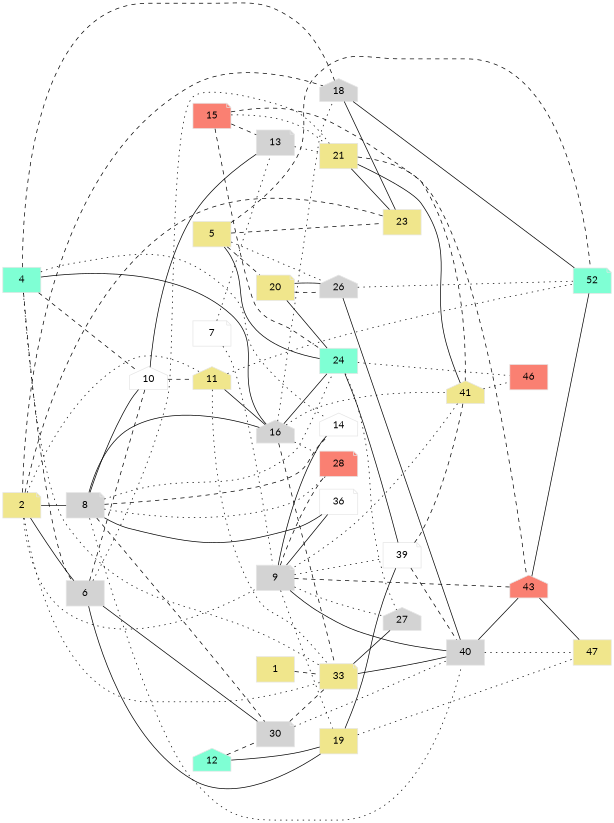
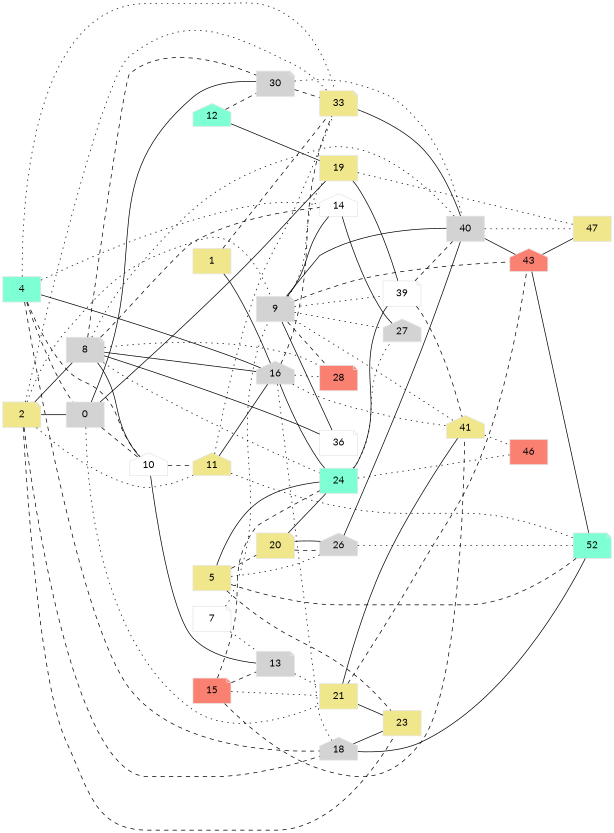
  graph {
    fontname=Lato
    rankdir=LR
    node [color=gray90 fillcolor=khaki fontname=Lato shape=note style=filled]
    edge [fontname=Lato style=solid]
    16 [fillcolor=lightgrey shape=house super="+29"]
    n2 [label=33 super="+50"]
    18 [fillcolor=lightgrey shape=house super="+53"]
    24 [fillcolor=aquamarine shape=box super="+44"]
    28 [fillcolor=salmon]
    41 [shape=house super="+55"]
    1 [shape=box]
    40 [fillcolor=lightgrey shape=box super="+49"]
    2 [super="+3"]
-   6 [fillcolor=lightgrey shape=box super="+17"]
+   6 [fillcolor=lightgrey shape=box super="+17" label=0]
    8 [fillcolor=lightgrey super="+31"]
    9 [fillcolor=lightgrey super="+32"]
    11 [shape=house super="+38"]
    23 [shape=box super="+25"]
    10 [fillcolor=white shape=house super="+48"]
    19 [shape=box super="+42"]
    21 [shape=box super="+22"]
    30 [fillcolor=lightgrey super="+34"]
    14 [fillcolor=white shape=house super="+39"]
    36 [fillcolor=white]
    27 [fillcolor=lightgrey shape=house]
    n22 [fillcolor=white label=39 super="+54"]
    43 [fillcolor=salmon shape=house super="+45"]
    52 [fillcolor=aquamarine]
    4 [fillcolor=aquamarine shape=box]
    13 [fillcolor=lightgrey]
    5 [shape=box super="+51"]
    20
    26 [fillcolor=lightgrey shape=house super="+33"]
    46 [fillcolor=salmon shape=box]
    47 [shape=box]
    7 [fillcolor=white]
    12 [fillcolor=aquamarine shape=house]
    15 [fillcolor=salmon]
    16 -- n2 [style=dashed]
    16 -- 18 [style=dotted]
    16 -- 24
    16 -- 28 [style=dotted]
    16 -- 41 [style=dotted]
    n2 -- 40
    18 -- 23
    18 -- 52
    24 -- 27 [style=dotted]
    24 -- n22
    24 -- 46 [style=dotted]
    41 -- 46 [style=dotted]
+   1 -- 16
    1 -- n2 [style=dashed]
    40 -- 43
    40 -- 47 [style=dotted]
    2 -- n2 [style=dotted]
    2 -- 18 [style=dashed]
    2 -- 6
    2 -- 8
    2 -- 9 [style=dotted]
    2 -- 11 [style=dotted]
    2 -- 23 [style=dashed]
    6 -- 10 [style=dashed]
    6 -- 19
    6 -- 21 [style=dotted]
    6 -- 30
    8 -- 16
    8 -- 24 [style=dotted]
    8 -- 28 [style=dotted]
    8 -- 40 [style=dotted]
    8 -- 10
    8 -- 30 [style=dashed]
    8 -- 14 [style=dashed]
    8 -- 36
    9 -- 28 [style=dashed]
    9 -- 41 [style=dotted]
    9 -- 40
    9 -- 19 [style=dotted]
    9 -- 14
    9 -- 36
    9 -- 27 [style=dotted]
    9 -- n22 [style=dotted]
    9 -- 43 [style=dashed]
    11 -- 16
    11 -- n2 [style=dotted]
    11 -- 52 [style=dotted]
    10 -- 11 [style=dashed]
    10 -- 13
    19 -- n22
    19 -- 47 [style=dotted]
    21 -- 41
    21 -- 23
    21 -- 43 [style=dashed]
    30 -- n2 [style=dashed]
    30 -- 40 [style=dotted]
-   n2 -- 27
+   14 -- 27
    n22 -- 41 [style=dashed]
    n22 -- 40 [style=dashed]
    43 -- 52
    43 -- 47
    4 -- 16
    4 -- n2 [style=dotted]
    4 -- 18 [style=dashed]
    4 -- 6 [style=dashed]
    4 -- 10 [style=dashed]
    4 -- 14 [style=dotted]
    13 -- 21 [style=dotted]
    5 -- 24
    5 -- 23 [style=dashed]
    5 -- 52 [style=dashed]
    5 -- 20 [style=dashed]
    5 -- 26 [style=dotted]
    20 -- 24
    20 -- 26 [style=dashed]
    20 -- 26
    26 -- 40
    26 -- 52 [style=dotted]
    7 -- 9 [style=dotted]
    7 -- 13 [style=dotted]
    12 -- 19
    12 -- 30 [style=dashed]
    15 -- 24 [style=dashed]
    15 -- 41 [style=dashed]
    15 -- 21 [style=dotted weight=2]
    15 -- 13 [style=dashed]
  }
